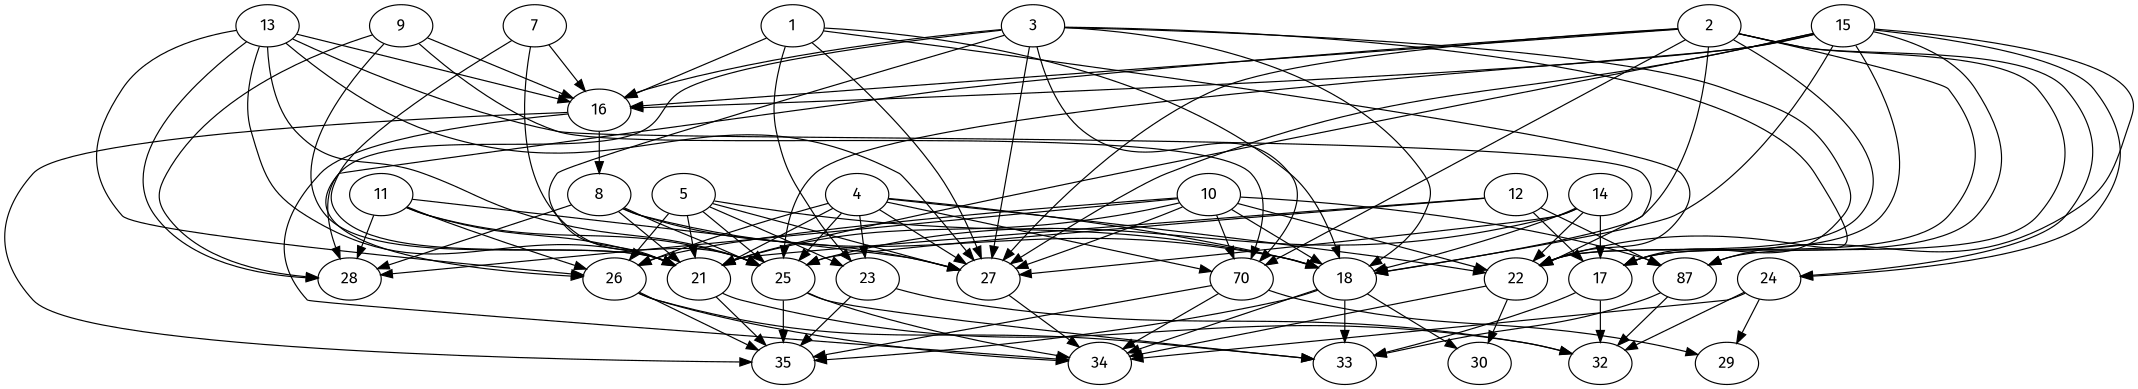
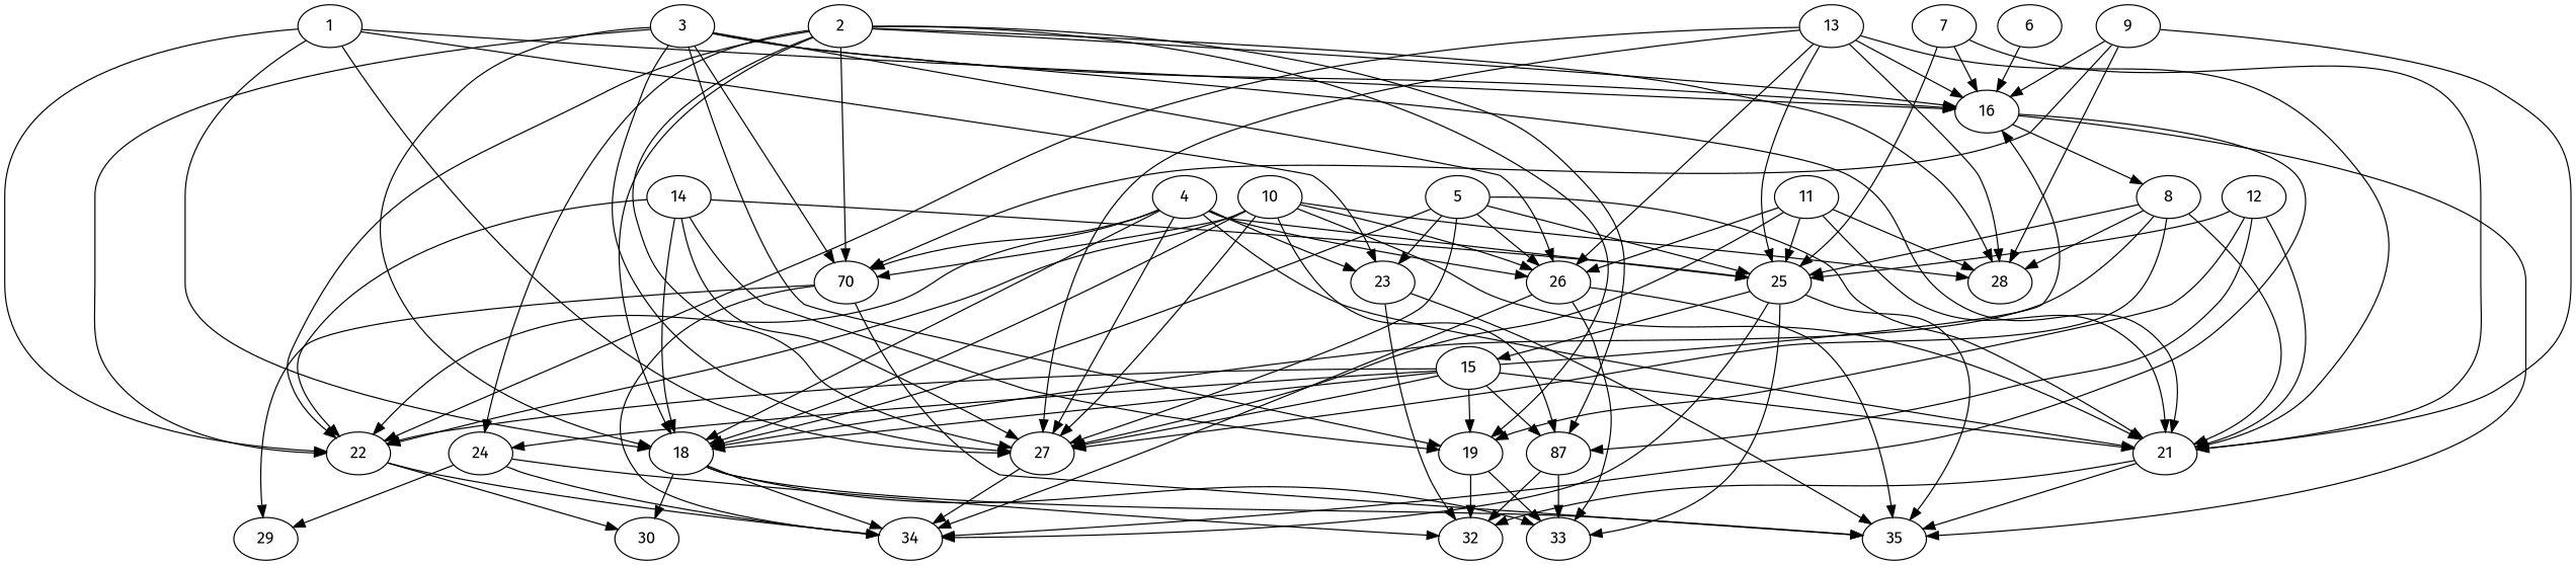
  digraph {
    fontname="Fira Sans"
    node [alpha=0.15 fontname="Fira Sans"]
    edge [fontname="Fira Sans"]
    1 [alpha=0.13 expect_size=22088704]
    16 [alpha=0.10 expect_size=28494848]
    18 [expect_size=8080384]
    22 [alpha=0.10 expect_size=47191040]
    23 [expect_size=36608000]
    27 [alpha=0.05 expect_size=48659456]
    34 [alpha=0.00 expect_size=25021440]
    35 [alpha=0.17 expect_size=49132544]
    8 [alpha=0.03 expect_size=25932800]
    33 [alpha=0.05 expect_size=36630528]
    30 [alpha=0.05 expect_size=51430400]
    32 [alpha=0.19 expect_size=12266496]
    2 [alpha=0.20 expect_size=40956928]
    n14 [alpha=0.11 expect_size=20568064 label=87]
-   19 [expect_size=14192640 label=17]
+   19 [expect_size=14192640]
    n16 [alpha=0.11 expect_size=34327552 label=70]
    24 [alpha=0.10 expect_size=9360384]
    28 [alpha=0.06 expect_size=26547200]
    29 [alpha=0.04 expect_size=15212544]
    3 [alpha=0.04 expect_size=22438912]
    21 [alpha=0.13 expect_size=35024896]
    26 [alpha=0.12 expect_size=23991296]
    4 [alpha=0.12 expect_size=29749248]
    25 [alpha=0.18 expect_size=34497536]
    5 [alpha=0.09 expect_size=34289664]
+   6 [alpha=0.17 expect_size=22407168]
    7 [expect_size=47099904]
    9 [alpha=0.09 expect_size=43700224]
    10 [alpha=0.00 expect_size=14950400]
    11 [alpha=0.05 expect_size=34690048]
    12 [alpha=0.16 expect_size=19070976]
    13 [alpha=0.08 expect_size=18695168]
    14 [alpha=0.11 expect_size=27897856]
    15 [alpha=0.16 expect_size=8070144]
    1 -> 16
    1 -> 18
    1 -> 22
    1 -> 23
    1 -> 27
    16 -> 34
    16 -> 35
    16 -> 8
    18 -> 34
    18 -> 35
    18 -> 33
    18 -> 30
    22 -> 34
    22 -> 30
    23 -> 35
    23 -> 32
    27 -> 34
    8 -> 18
    8 -> 27
    8 -> 28
    8 -> 21
    8 -> 25
    2 -> 16
    2 -> 18
    2 -> 22
    2 -> 27
    2 -> n14
    2 -> 19
    2 -> n16
    2 -> 24
    2 -> 28
    n14 -> 33
    n14 -> 32
    19 -> 33
    19 -> 32
    n16 -> 34
    n16 -> 35
    n16 -> 29
    24 -> 34
    24 -> 32
    24 -> 29
    3 -> 16
    3 -> 18
    3 -> 22
    3 -> 27
    3 -> 19
    3 -> n16
    3 -> 21
    3 -> 26
    21 -> 35
    21 -> 32
    26 -> 34
    26 -> 35
    26 -> 33
    4 -> 18
    4 -> 22
    4 -> 23
    4 -> 27
    4 -> n16
    4 -> 21
    4 -> 26
    4 -> 25
    25 -> 34
    25 -> 35
    25 -> 33
    5 -> 18
    5 -> 23
    5 -> 27
    5 -> 21
    5 -> 26
    5 -> 25
+   6 -> 16
    7 -> 16
    7 -> 21
    7 -> 25
    9 -> 16
    9 -> n16
    9 -> 28
    9 -> 21
    10 -> 18
    10 -> 22
    10 -> 27
    10 -> n14
    10 -> n16
    10 -> 28
    10 -> 21
    10 -> 26
    11 -> 27
    11 -> 28
    11 -> 21
    11 -> 26
    11 -> 25
    12 -> n14
    12 -> 19
    12 -> 21
    12 -> 25
    13 -> 16
    13 -> 22
    13 -> 27
    13 -> 28
    13 -> 21
    13 -> 26
    13 -> 25
    14 -> 18
    14 -> 22
    14 -> 27
    14 -> 19
    14 -> 25
    15 -> 16
    15 -> 18
    15 -> 22
    15 -> 27
    15 -> n14
    15 -> 19
    15 -> 24
    15 -> 21
-   15 -> 25
+   25 -> 15
  }
